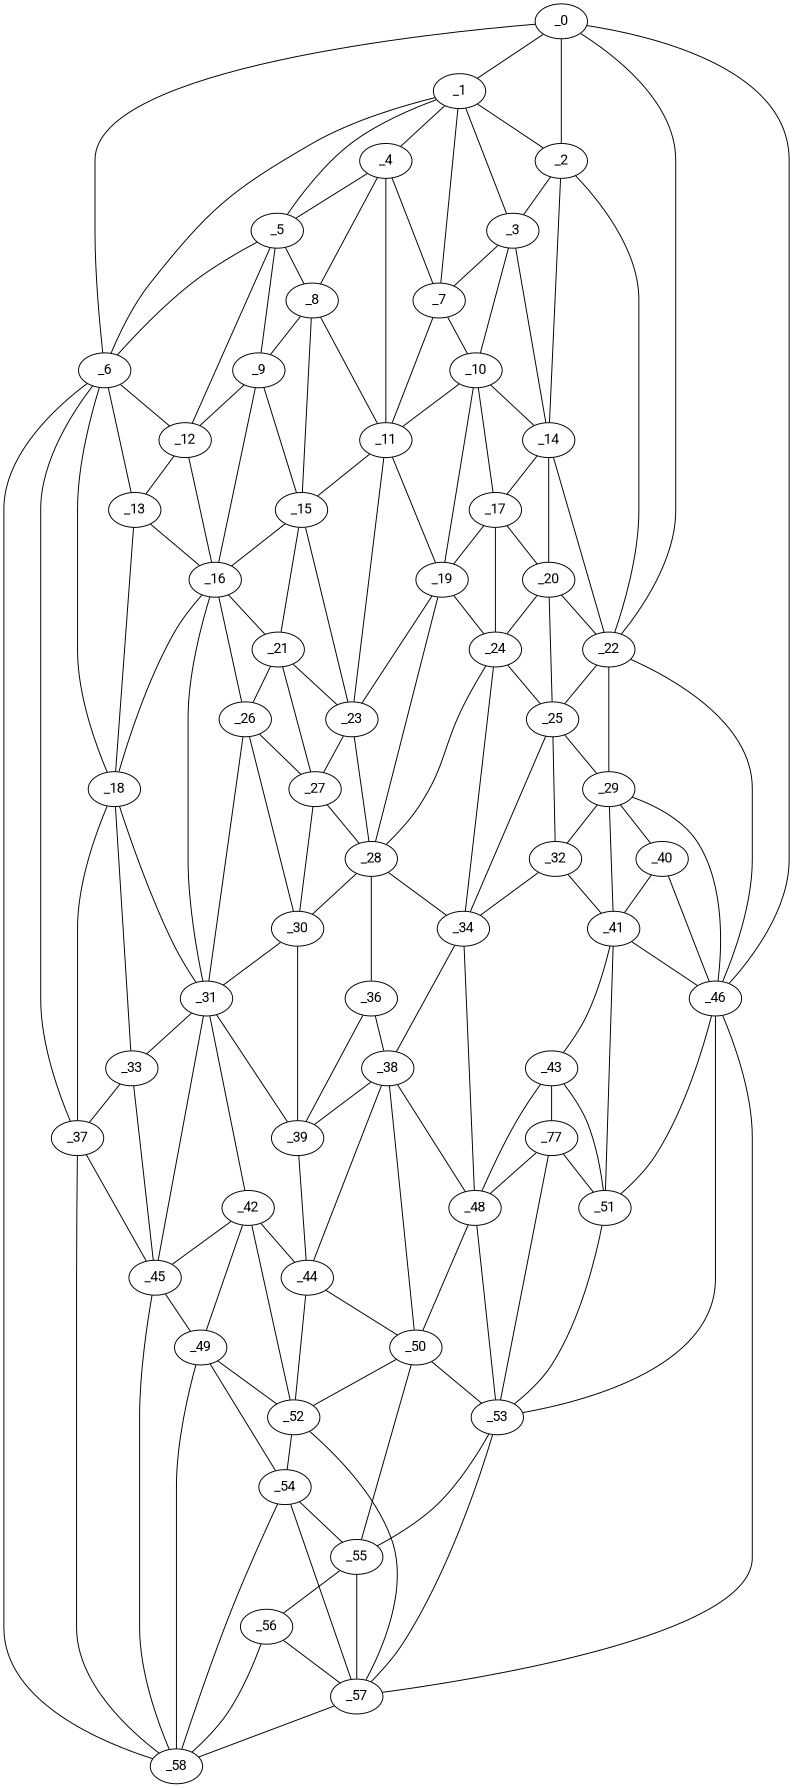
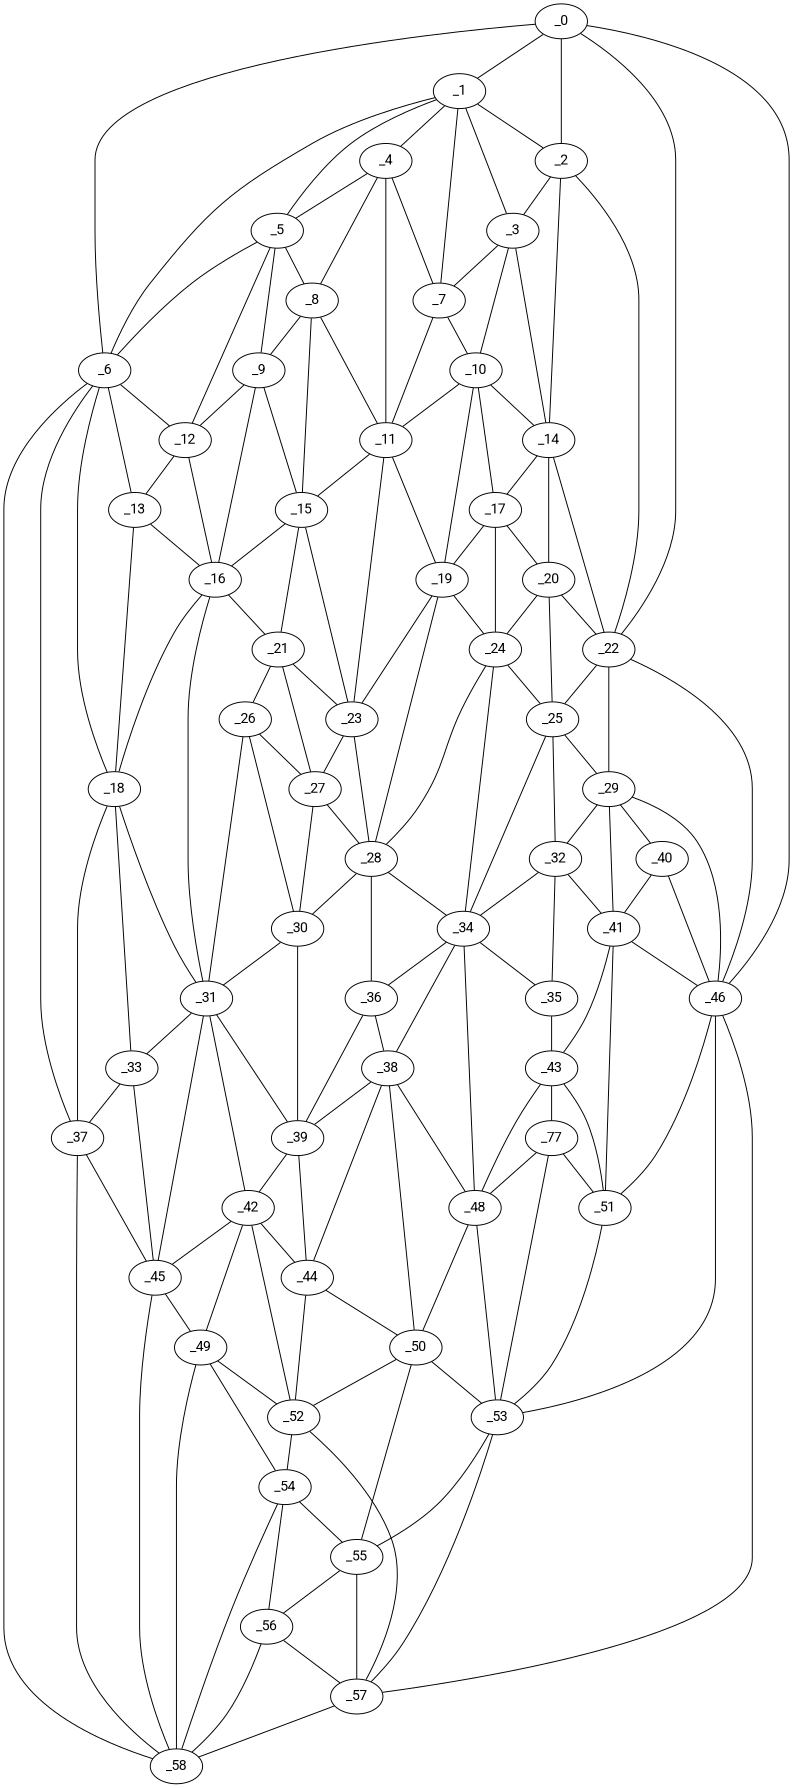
  graph {
    fontname=Roboto
    node [fontname=Roboto x=37 y=34]
    edge [fontname=Roboto valence=2]
    _0 [x=5 y=29]
    _1 [x=18 y=54]
    _2 [x=23]
    _6 [x=30 y=105]
    _22 [x=55 y=29]
    _46 [x=90 y=22]
    _3 [x=26 y=41]
    _4 [x=28 y=60]
    _5 [x=29 y=77]
    _7 [x=32 y=53]
    _14 [x=39]
    _12 [y=85]
    _13 [x=38 y=101]
    _18 [x=48 y=98]
    _37 [x=78 y=99]
    _58 [x=126 y=96]
    _25 [x=60 y=38]
    _29 [x=66 y=28]
    _51 [x=96]
    _53 [x=103 y=44]
    _57 [x=125 y=74]
    _10 [y=52]
    _8 [x=35 y=70]
    _11 [y=66]
    _9 [x=36 y=74]
    _17 [x=47 y=48]
    _20 [x=53 y=37]
    _16 [x=44 y=85]
    _31 [x=68 y=83]
    _33 [x=69 y=97]
    _45 [x=85 y=91]
    _34 [x=73 y=49]
    _32 [x=69 y=37]
    _40 [x=81 y=26]
    _41 [x=81 y=32]
    _55 [x=109 y=71]
    _19 [x=51 y=56]
    _15 [x=40 y=71]
    _23 [x=55 y=64]
    _24 [x=57 y=49]
    _28 [x=63 y=59]
    _21 [x=53 y=70]
    _27 [x=61 y=68]
    _26 [x=60 y=72]
    _39 [x=80 y=68]
    _42 [x=84 y=82]
    _49 [x=94 y=85]
    _30 [x=68 y=66]
    _36 [x=75 y=64]
    _44 [x=85 y=68]
    _52 [x=98 y=72]
+   _35 [x=75 y=39]
    _38 [x=80 y=60]
    _48 [x=92 y=51]
    _43 [x=85 y=39]
    _50 [x=95 y=58]
    n57 [label=_77 x=92 y=40]
    _54 [x=107 y=82]
    _56 [x=120 y=83]
    _0 -- _1 [valence=1]
    _0 -- _2
    _0 -- _6 [valence=1]
    _0 -- _22 [valence=1]
    _0 -- _46 [valence=1]
    _1 -- _2
    _1 -- _6
    _1 -- _3 [valence=1]
    _1 -- _4 [valence=1]
    _1 -- _5
    _1 -- _7
    _2 -- _22
    _2 -- _3 [valence=1]
    _2 -- _14
    _6 -- _12 [valence=1]
    _6 -- _13
    _6 -- _18 [valence=1]
    _6 -- _37
    _6 -- _58 [valence=1]
    _22 -- _46
    _22 -- _25 [valence=1]
    _22 -- _29
    _46 -- _51
    _46 -- _53 [valence=1]
    _46 -- _57 [valence=1]
    _3 -- _7
    _3 -- _14 [valence=1]
    _3 -- _10
    _4 -- _5
    _4 -- _7 [valence=1]
    _4 -- _8
    _4 -- _11 [valence=1]
    _5 -- _6 [valence=1]
    _5 -- _12 [valence=1]
    _5 -- _8 [valence=1]
    _5 -- _9 [valence=1]
    _7 -- _10
    _7 -- _11
    _14 -- _22 [valence=1]
    _14 -- _17
    _14 -- _20
    _12 -- _13
    _12 -- _16
    _13 -- _18
    _13 -- _16
    _18 -- _37 [valence=1]
    _18 -- _31 [valence=1]
    _18 -- _33 [valence=1]
    _37 -- _58 [valence=1]
    _37 -- _45 [valence=1]
    _25 -- _29
    _25 -- _34
    _25 -- _32
    _29 -- _46 [valence=1]
    _29 -- _32
    _29 -- _40
    _29 -- _41 [valence=1]
    _51 -- _53
    _53 -- _57
    _53 -- _55 [valence=1]
    _57 -- _58 [valence=1]
    _10 -- _14
    _10 -- _11
    _10 -- _17
    _10 -- _19
    _8 -- _11
    _8 -- _9
    _8 -- _15
    _11 -- _19 [valence=1]
    _11 -- _15 [valence=1]
    _11 -- _23
    _9 -- _12 [valence=1]
    _9 -- _16
    _9 -- _15 [valence=1]
    _17 -- _20
    _17 -- _19 [valence=1]
    _17 -- _24
    _20 -- _22
    _20 -- _25
    _20 -- _24 [valence=1]
    _16 -- _18
    _16 -- _31
    _16 -- _21
-   _16 -- _26
    _31 -- _33
    _31 -- _45 [valence=1]
    _31 -- _39 [valence=1]
    _31 -- _42
    _33 -- _37
    _33 -- _45 [valence=1]
    _45 -- _58
    _45 -- _49
+   _34 -- _36
+   _34 -- _35
    _34 -- _38 [valence=1]
    _34 -- _48 [valence=1]
    _32 -- _34
    _32 -- _41
+   _32 -- _35 [valence=1]
    _40 -- _46 [valence=1]
    _40 -- _41
    _41 -- _46 [valence=1]
    _41 -- _51 [valence=1]
    _41 -- _43
    _55 -- _57
    _55 -- _56
    _19 -- _23
    _19 -- _24
    _19 -- _28
    _15 -- _16
    _15 -- _23
    _15 -- _21
    _23 -- _28 [valence=1]
    _23 -- _27
    _24 -- _25 [valence=1]
    _24 -- _34
    _24 -- _28
    _28 -- _34 [valence=1]
    _28 -- _30
    _28 -- _36 [valence=1]
    _21 -- _23 [valence=1]
    _21 -- _27
    _21 -- _26
    _27 -- _28
    _27 -- _30 [valence=1]
    _26 -- _31 [valence=1]
    _26 -- _27
    _26 -- _30
+   _39 -- _42 [valence=1]
    _39 -- _44
    _42 -- _45 [valence=1]
    _42 -- _49
    _42 -- _44
    _42 -- _52
    _49 -- _58 [valence=1]
    _49 -- _52
    _49 -- _54
    _30 -- _31
    _30 -- _39 [valence=1]
    _36 -- _39
    _36 -- _38
    _44 -- _52
    _44 -- _50
    _52 -- _57
    _52 -- _54 [valence=1]
+   _35 -- _43 [valence=1]
    _38 -- _39 [valence=1]
    _38 -- _44 [valence=1]
    _38 -- _48
    _38 -- _50 [valence=1]
    _48 -- _53 [valence=1]
    _48 -- _50 [valence=1]
    _43 -- _51
    _43 -- _48 [valence=1]
    _43 -- n57
    _50 -- _53
    _50 -- _55 [valence=1]
    _50 -- _52 [valence=1]
    n57 -- _51
    n57 -- _53
    n57 -- _48
    _54 -- _58
    _54 -- _55
-   _54 -- _57
+   _54 -- _56
    _56 -- _58
    _56 -- _57
  }
